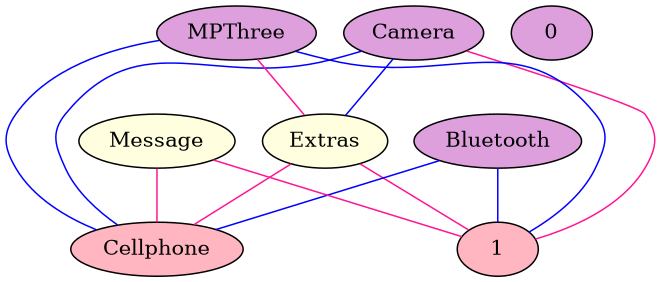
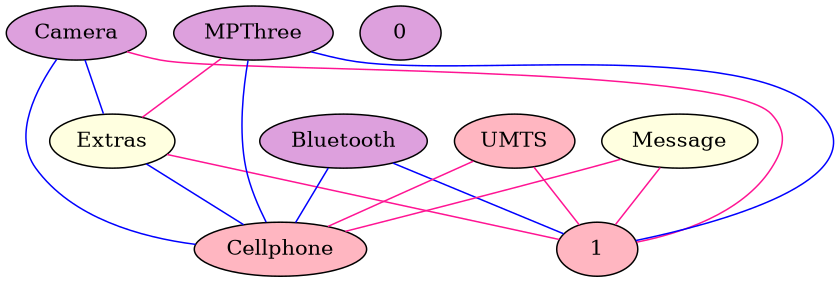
  graph {
    node [fillcolor=plum style=filled]
    edge [color=blue]
    Extras [fillcolor=lightyellow]
    Camera
    Cellphone [fillcolor=lightpink]
    1 [fillcolor=lightpink]
    Bluetooth
+   UMTS [fillcolor=lightpink]
    MPThree
    0
    Message [fillcolor=lightyellow]
-   Extras -- Cellphone [color=deeppink]
+   Extras -- Cellphone
    Extras -- 1 [color=deeppink]
    Camera -- Extras
    Camera -- Cellphone
    Camera -- 1 [color=deeppink]
    Bluetooth -- Cellphone
    Bluetooth -- 1
+   UMTS -- Cellphone [color=deeppink]
+   UMTS -- 1 [color=deeppink]
    MPThree -- Extras [color=deeppink]
    MPThree -- Cellphone
    MPThree -- 1
    Message -- Cellphone [color=deeppink]
    Message -- 1 [color=deeppink]
  }
